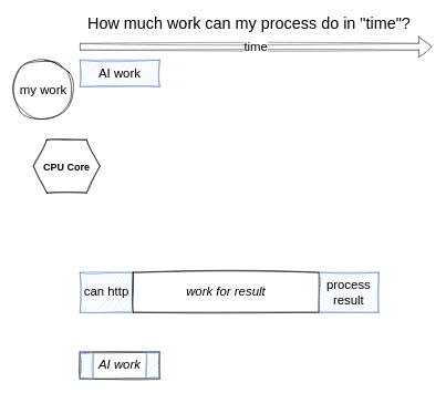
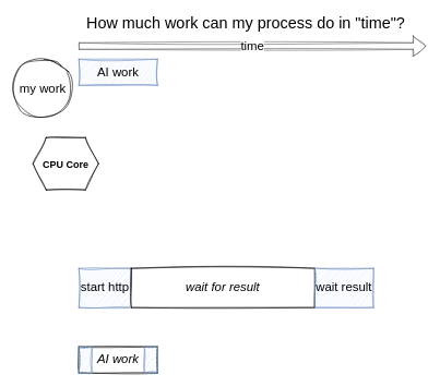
  <mxCell id="0" />
  <mxCell id="1" parent="0" />
  <mxCell id="2" value="time" style="shape=flexArrow;endArrow=classic;html=1;fillColor=#f5f5f5;strokeColor=#666666;fontSize=19;sketch=1;curveFitting=1;jiggle=2;" edge="1" parent="1"><mxGeometry width="50" height="50" relative="1" as="geometry"><mxPoint x="120" y="70" as="sourcePoint" /><mxPoint x="650" y="70" as="targetPoint" /></mxGeometry></mxCell>
  <mxCell id="3" value="AI work" style="rounded=0;whiteSpace=wrap;html=1;fontSize=19;fillColor=#dae8fc;strokeColor=#6c8ebf;sketch=1;curveFitting=1;jiggle=2;" vertex="1" parent="1"><mxGeometry x="120" y="90" width="120" height="40" as="geometry" /></mxCell>
  <mxCell id="4" value="my work" style="ellipse;whiteSpace=wrap;html=1;aspect=fixed;fontSize=19;sketch=1;curveFitting=1;jiggle=2;" vertex="1" parent="1"><mxGeometry x="20" y="90" width="90" height="90" as="geometry" /></mxCell>
  <mxCell id="5" value="" style="group;sketch=1;curveFitting=1;jiggle=2;" vertex="1" connectable="0" parent="1"><mxGeometry x="120" y="410" width="450" height="60" as="geometry" /></mxCell>
- <mxCell id="6" value="can http" style="rounded=0;whiteSpace=wrap;html=1;fontSize=19;fillColor=#dae8fc;strokeColor=#6c8ebf;sketch=1;curveFitting=1;jiggle=2;" vertex="1" parent="5"><mxGeometry width="80" height="60" as="geometry" /></mxCell>
- <mxCell id="7" value="work for result" style="rounded=0;whiteSpace=wrap;html=1;fontSize=19;fontStyle=2;sketch=1;curveFitting=1;jiggle=2;" vertex="1" parent="5"><mxGeometry x="80" width="280" height="60" as="geometry" /></mxCell>
- <mxCell id="8" value="process result" style="rounded=0;whiteSpace=wrap;html=1;fontSize=19;fillColor=#dae8fc;strokeColor=#6c8ebf;sketch=1;curveFitting=1;jiggle=2;" vertex="1" parent="5"><mxGeometry x="360" width="90" height="60" as="geometry" /></mxCell>
+ <mxCell id="6" value="start http" style="rounded=0;whiteSpace=wrap;html=1;fontSize=19;fillColor=#dae8fc;strokeColor=#6c8ebf;sketch=1;curveFitting=1;jiggle=2;" vertex="1" parent="5"><mxGeometry width="80" height="60" as="geometry" /></mxCell>
+ <mxCell id="7" value="wait for result" style="rounded=0;whiteSpace=wrap;html=1;fontSize=19;fontStyle=2;sketch=1;curveFitting=1;jiggle=2;" vertex="1" parent="5"><mxGeometry x="80" width="280" height="60" as="geometry" /></mxCell>
+ <mxCell id="8" value="wait result" style="rounded=0;whiteSpace=wrap;html=1;fontSize=19;fillColor=#dae8fc;strokeColor=#6c8ebf;sketch=1;curveFitting=1;jiggle=2;" vertex="1" parent="5"><mxGeometry x="360" width="90" height="60" as="geometry" /></mxCell>
  <mxCell id="9" value="" style="group;sketch=1;curveFitting=1;jiggle=2;" vertex="1" connectable="0" parent="1"><mxGeometry x="120" y="530" width="120" height="40" as="geometry" /></mxCell>
  <mxCell id="10" value="AI work" style="rounded=0;whiteSpace=wrap;html=1;fontSize=19;fontStyle=2;sketch=1;curveFitting=1;jiggle=2;" vertex="1" parent="9"><mxGeometry width="120" height="40" as="geometry" /></mxCell>
  <mxCell id="11" value="" style="rounded=0;whiteSpace=wrap;html=1;fontSize=19;fillColor=#dae8fc;strokeColor=#6c8ebf;sketch=1;curveFitting=1;jiggle=2;" vertex="1" parent="9"><mxGeometry width="20" height="40" as="geometry" /></mxCell>
  <mxCell id="12" value="" style="rounded=0;whiteSpace=wrap;html=1;fontSize=19;fillColor=#dae8fc;strokeColor=#6c8ebf;sketch=1;curveFitting=1;jiggle=2;" vertex="1" parent="9"><mxGeometry x="100" width="20" height="40" as="geometry" /></mxCell>
  <mxCell id="13" value="CPU Core" style="shape=hexagon;perimeter=hexagonPerimeter2;whiteSpace=wrap;html=1;fixedSize=1;fontSize=15;fontStyle=1;sketch=1;curveFitting=1;jiggle=2;" vertex="1" parent="1"><mxGeometry x="50" y="210" width="100" height="80" as="geometry" /></mxCell>
  <mxCell id="14" value="How much work can my process do in &quot;time&quot;?" style="text;html=1;align=center;verticalAlign=middle;whiteSpace=wrap;rounded=0;fontSize=24;labelBackgroundColor=default;sketch=1;curveFitting=1;jiggle=2;" vertex="1" parent="1"><mxGeometry x="110" y="20" width="530" height="30" as="geometry" /></mxCell>
